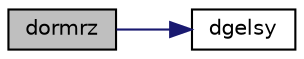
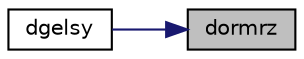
  digraph {
    rankdir=RL
    node [color=black fontname=Helvetica fontsize=10 shape=record style=filled]
    n1 [fillcolor=grey75 fontcolor=black height=0.2 label=dormrz width=0.4]
    n2 [fillcolor=white height=0.2 label=dgelsy width=0.4]
-   n2 -> n1 [color=midnightblue dir=back fontname=Helvetica fontsize=10 labelfontname=Helvetica labelfontsize=10 style=solid]
+   n1 -> n2 [color=midnightblue dir=back fontname=Helvetica fontsize=10 labelfontname=Helvetica labelfontsize=10 style=solid]
  }
